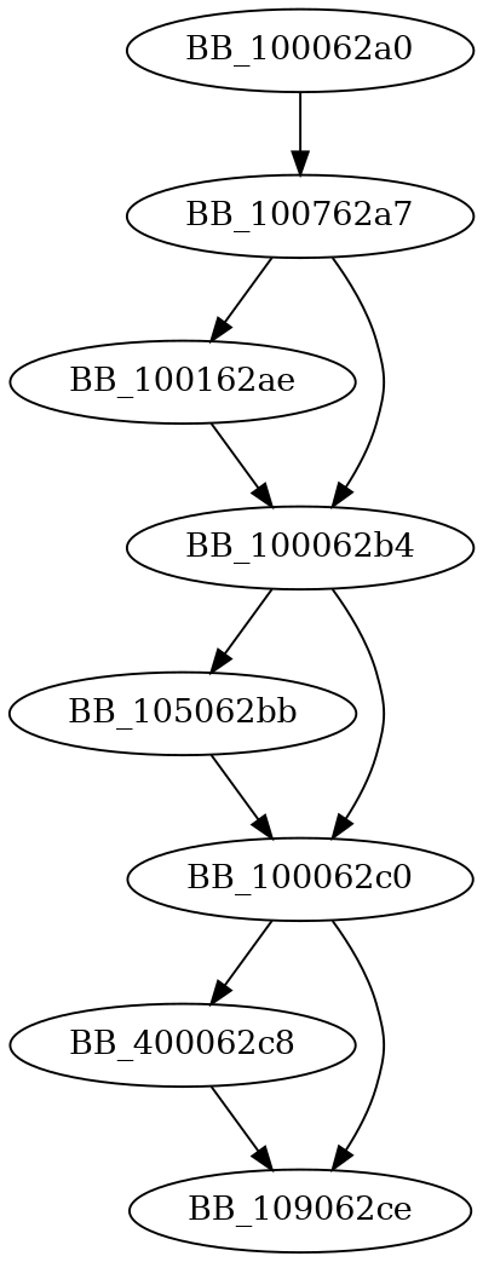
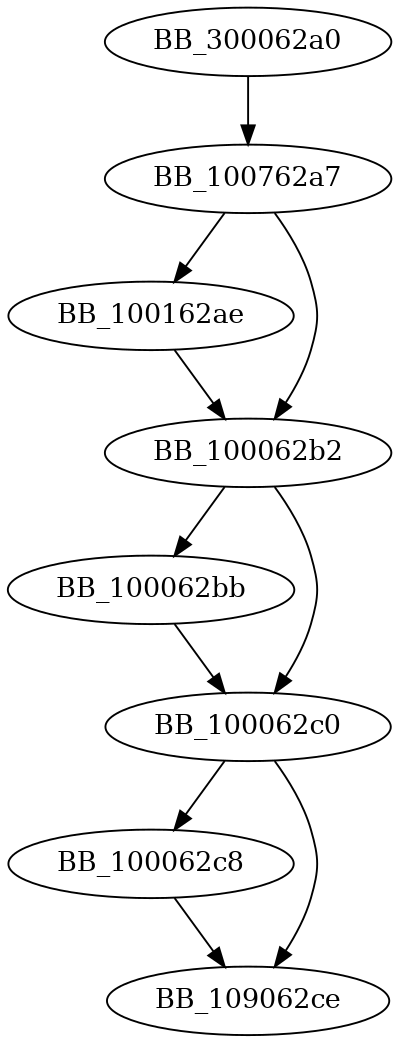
  digraph {
    n1 [label=BB_100762a7]
-   BB_100062a0
+   BB_100062a0 [label=BB_300062a0]
    n3 [label=BB_100162ae]
-   BB_100062b4
-   BB_100062bb [label=BB_105062bb]
+   BB_100062b4 [label=BB_100062b2]
+   BB_100062bb
    n6 [label=BB_100062c0]
-   BB_100062c8 [label=BB_400062c8]
+   BB_100062c8
    n8 [label=BB_109062ce]
    n1 -> n3
    n1 -> BB_100062b4
    BB_100062a0 -> n1
    n3 -> BB_100062b4
    BB_100062b4 -> BB_100062bb
    BB_100062b4 -> n6
    BB_100062bb -> n6
    n6 -> BB_100062c8
    n6 -> n8
    BB_100062c8 -> n8
  }
